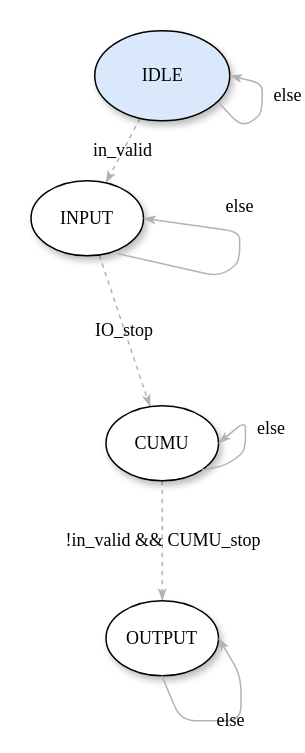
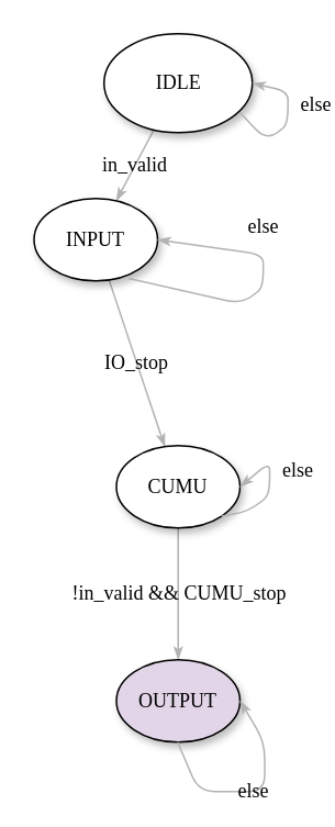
  <mxCell id="0" />
  <mxCell id="1" parent="0" />
- <mxCell id="2" value="in_valid" style="edgeStyle=none;rounded=1;html=1;labelBackgroundColor=none;startArrow=none;startFill=0;startSize=5;endArrow=classicThin;endFill=1;endSize=5;jettySize=auto;orthogonalLoop=1;strokeColor=#B3B3B3;strokeWidth=1;fontFamily=Verdana;fontSize=12;dashed=1;" parent="1" source="3" target="5" edge="1"><mxGeometry relative="1" as="geometry" /></mxCell>
- <mxCell id="3" value="IDLE" style="ellipse;whiteSpace=wrap;html=1;rounded=0;shadow=1;comic=0;labelBackgroundColor=none;strokeWidth=1;fontFamily=Verdana;fontSize=12;align=center;fillColor=#dae8fc;" parent="1" vertex="1"><mxGeometry x="62.5" y="20" width="90" height="60" as="geometry" /></mxCell>
- <mxCell id="4" value="IO_stop" style="edgeStyle=none;rounded=1;html=1;labelBackgroundColor=none;startArrow=none;startFill=0;startSize=5;endArrow=classicThin;endFill=1;endSize=5;jettySize=auto;orthogonalLoop=1;strokeColor=#B3B3B3;strokeWidth=1;fontFamily=Verdana;fontSize=12;dashed=1;" parent="1" source="5" target="7" edge="1"><mxGeometry relative="1" as="geometry" /></mxCell>
+ <mxCell id="2" value="in_valid" style="edgeStyle=none;rounded=1;html=1;labelBackgroundColor=none;startArrow=none;startFill=0;startSize=5;endArrow=classicThin;endFill=1;endSize=5;jettySize=auto;orthogonalLoop=1;strokeColor=#B3B3B3;strokeWidth=1;fontFamily=Verdana;fontSize=12" parent="1" source="3" target="5" edge="1"><mxGeometry relative="1" as="geometry" /></mxCell>
+ <mxCell id="3" value="IDLE" style="ellipse;whiteSpace=wrap;html=1;rounded=0;shadow=1;comic=0;labelBackgroundColor=none;strokeWidth=1;fontFamily=Verdana;fontSize=12;align=center;" parent="1" vertex="1"><mxGeometry x="62.5" y="20" width="90" height="60" as="geometry" /></mxCell>
+ <mxCell id="4" value="IO_stop" style="edgeStyle=none;rounded=1;html=1;labelBackgroundColor=none;startArrow=none;startFill=0;startSize=5;endArrow=classicThin;endFill=1;endSize=5;jettySize=auto;orthogonalLoop=1;strokeColor=#B3B3B3;strokeWidth=1;fontFamily=Verdana;fontSize=12" parent="1" source="5" target="7" edge="1"><mxGeometry relative="1" as="geometry" /></mxCell>
  <mxCell id="5" value="&lt;span&gt;INPUT&lt;/span&gt;" style="ellipse;whiteSpace=wrap;html=1;rounded=0;shadow=1;comic=0;labelBackgroundColor=none;strokeWidth=1;fontFamily=Verdana;fontSize=12;align=center;" parent="1" vertex="1"><mxGeometry x="20" y="120" width="75" height="50" as="geometry" /></mxCell>
- <mxCell id="6" value="!in_valid &amp;amp;&amp;amp; CUMU_stop" style="edgeStyle=none;rounded=1;html=1;labelBackgroundColor=none;startArrow=none;startFill=0;startSize=5;endArrow=classicThin;endFill=1;endSize=5;jettySize=auto;orthogonalLoop=1;strokeColor=#B3B3B3;strokeWidth=1;fontFamily=Verdana;fontSize=12;dashed=1;" parent="1" source="7" target="8" edge="1"><mxGeometry relative="1" as="geometry" /></mxCell>
+ <mxCell id="6" value="!in_valid &amp;amp;&amp;amp; CUMU_stop" style="edgeStyle=none;rounded=1;html=1;labelBackgroundColor=none;startArrow=none;startFill=0;startSize=5;endArrow=classicThin;endFill=1;endSize=5;jettySize=auto;orthogonalLoop=1;strokeColor=#B3B3B3;strokeWidth=1;fontFamily=Verdana;fontSize=12" parent="1" source="7" target="8" edge="1"><mxGeometry relative="1" as="geometry" /></mxCell>
  <mxCell id="7" value="&lt;span&gt;CUMU&lt;/span&gt;" style="ellipse;whiteSpace=wrap;html=1;rounded=0;shadow=1;comic=0;labelBackgroundColor=none;strokeWidth=1;fontFamily=Verdana;fontSize=12;align=center;" parent="1" vertex="1"><mxGeometry x="70" y="270" width="75" height="50" as="geometry" /></mxCell>
- <mxCell id="8" value="&lt;span&gt;OUTPUT&lt;/span&gt;" style="ellipse;whiteSpace=wrap;html=1;rounded=0;shadow=1;comic=0;labelBackgroundColor=none;strokeWidth=1;fontFamily=Verdana;fontSize=12;align=center;" parent="1" vertex="1"><mxGeometry x="70" y="400" width="75" height="50" as="geometry" /></mxCell>
+ <mxCell id="8" value="&lt;span&gt;OUTPUT&lt;/span&gt;" style="ellipse;whiteSpace=wrap;html=1;rounded=0;shadow=1;comic=0;labelBackgroundColor=none;strokeWidth=1;fontFamily=Verdana;fontSize=12;align=center;fillColor=#e1d5e7;" parent="1" vertex="1"><mxGeometry x="70" y="400" width="75" height="50" as="geometry" /></mxCell>
  <mxCell id="9" value="else" style="edgeStyle=none;rounded=1;html=1;labelBackgroundColor=none;startArrow=none;startFill=0;startSize=5;endArrow=classicThin;endFill=1;endSize=5;jettySize=auto;orthogonalLoop=1;strokeColor=#B3B3B3;strokeWidth=1;fontFamily=Verdana;fontSize=12;entryX=1;entryY=0.5;entryDx=0;entryDy=0;" edge="1" parent="1" target="8"><mxGeometry relative="1" as="geometry"><mxPoint x="107.14" y="450" as="sourcePoint" /><mxPoint x="107.14" y="550" as="targetPoint" /><Array as="points"><mxPoint x="120" y="480" /><mxPoint x="160" y="480" /><mxPoint x="160" y="450" /></Array></mxGeometry></mxCell>
  <mxCell id="10" value="else" style="edgeStyle=none;rounded=1;html=1;labelBackgroundColor=none;startArrow=none;startFill=0;startSize=5;endArrow=classicThin;endFill=1;endSize=5;jettySize=auto;orthogonalLoop=1;strokeColor=#B3B3B3;strokeWidth=1;fontFamily=Verdana;fontSize=12;entryX=1;entryY=0.5;entryDx=0;entryDy=0;exitX=1;exitY=1;exitDx=0;exitDy=0;" edge="1" parent="1" source="7" target="7"><mxGeometry x="0.271" y="-17" relative="1" as="geometry"><mxPoint x="110" y="305" as="sourcePoint" /><mxPoint x="147.86" y="280" as="targetPoint" /><Array as="points"><mxPoint x="150" y="310" /><mxPoint x="163" y="300" /><mxPoint x="163" y="280" /></Array><mxPoint as="offset" /></mxGeometry></mxCell>
  <mxCell id="11" value="else" style="edgeStyle=none;rounded=1;html=1;labelBackgroundColor=none;startArrow=none;startFill=0;startSize=5;endArrow=classicThin;endFill=1;endSize=5;jettySize=auto;orthogonalLoop=1;strokeColor=#B3B3B3;strokeWidth=1;fontFamily=Verdana;fontSize=12;exitX=0.766;exitY=0.971;exitDx=0;exitDy=0;entryX=1;entryY=0.5;entryDx=0;entryDy=0;exitPerimeter=0;" edge="1" parent="1" source="5" target="5"><mxGeometry x="0.271" y="-17" relative="1" as="geometry"><mxPoint x="129.999" y="166.762" as="sourcePoint" /><mxPoint x="140" y="150" as="targetPoint" /><Array as="points"><mxPoint x="146.11" y="184" /><mxPoint x="159.11" y="174" /><mxPoint x="159.11" y="154" /></Array><mxPoint as="offset" /></mxGeometry></mxCell>
  <mxCell id="12" value="else" style="edgeStyle=none;rounded=1;html=1;labelBackgroundColor=none;startArrow=none;startFill=0;startSize=5;endArrow=classicThin;endFill=1;endSize=5;jettySize=auto;orthogonalLoop=1;strokeColor=#B3B3B3;strokeWidth=1;fontFamily=Verdana;fontSize=12;entryX=1;entryY=0.5;entryDx=0;entryDy=0;exitX=1;exitY=1;exitDx=0;exitDy=0;" edge="1" parent="1" target="3"><mxGeometry x="0.271" y="-17" relative="1" as="geometry"><mxPoint x="144.999" y="67.762" as="sourcePoint" /><mxPoint x="156.11" y="50" as="targetPoint" /><Array as="points"><mxPoint x="161.11" y="85" /><mxPoint x="174.11" y="75" /><mxPoint x="174.11" y="55" /></Array><mxPoint as="offset" /></mxGeometry></mxCell>
